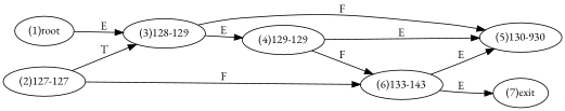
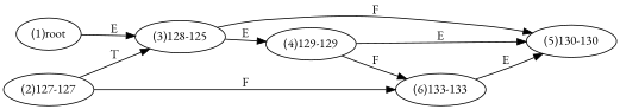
  digraph {
    fontname="EB Garamond"
    rankdir=LR
    node [fontname="EB Garamond"]
    edge [fontname="EB Garamond"]
    n1 [label="(1)root"]
-   n2 [label="(3)128-129"]
+   n2 [label="(3)128-125"]
    n3 [label="(2)127-127"]
-   n4 [label="(6)133-143"]
+   n4 [label="(6)133-133"]
    n5 [label="(4)129-129"]
-   n6 [label="(5)130-930"]
-   n7 [label="(7)exit"]
+   n6 [label="(5)130-130"]
    n1 -> n2 [label=E]
    n2 -> n5 [label=E]
    n2 -> n6 [label=F]
    n3 -> n2 [label=T]
    n3 -> n4 [label=F]
    n4 -> n6 [label=E]
-   n4 -> n7 [label=E]
    n5 -> n4 [label=F]
    n5 -> n6 [label=E]
  }
